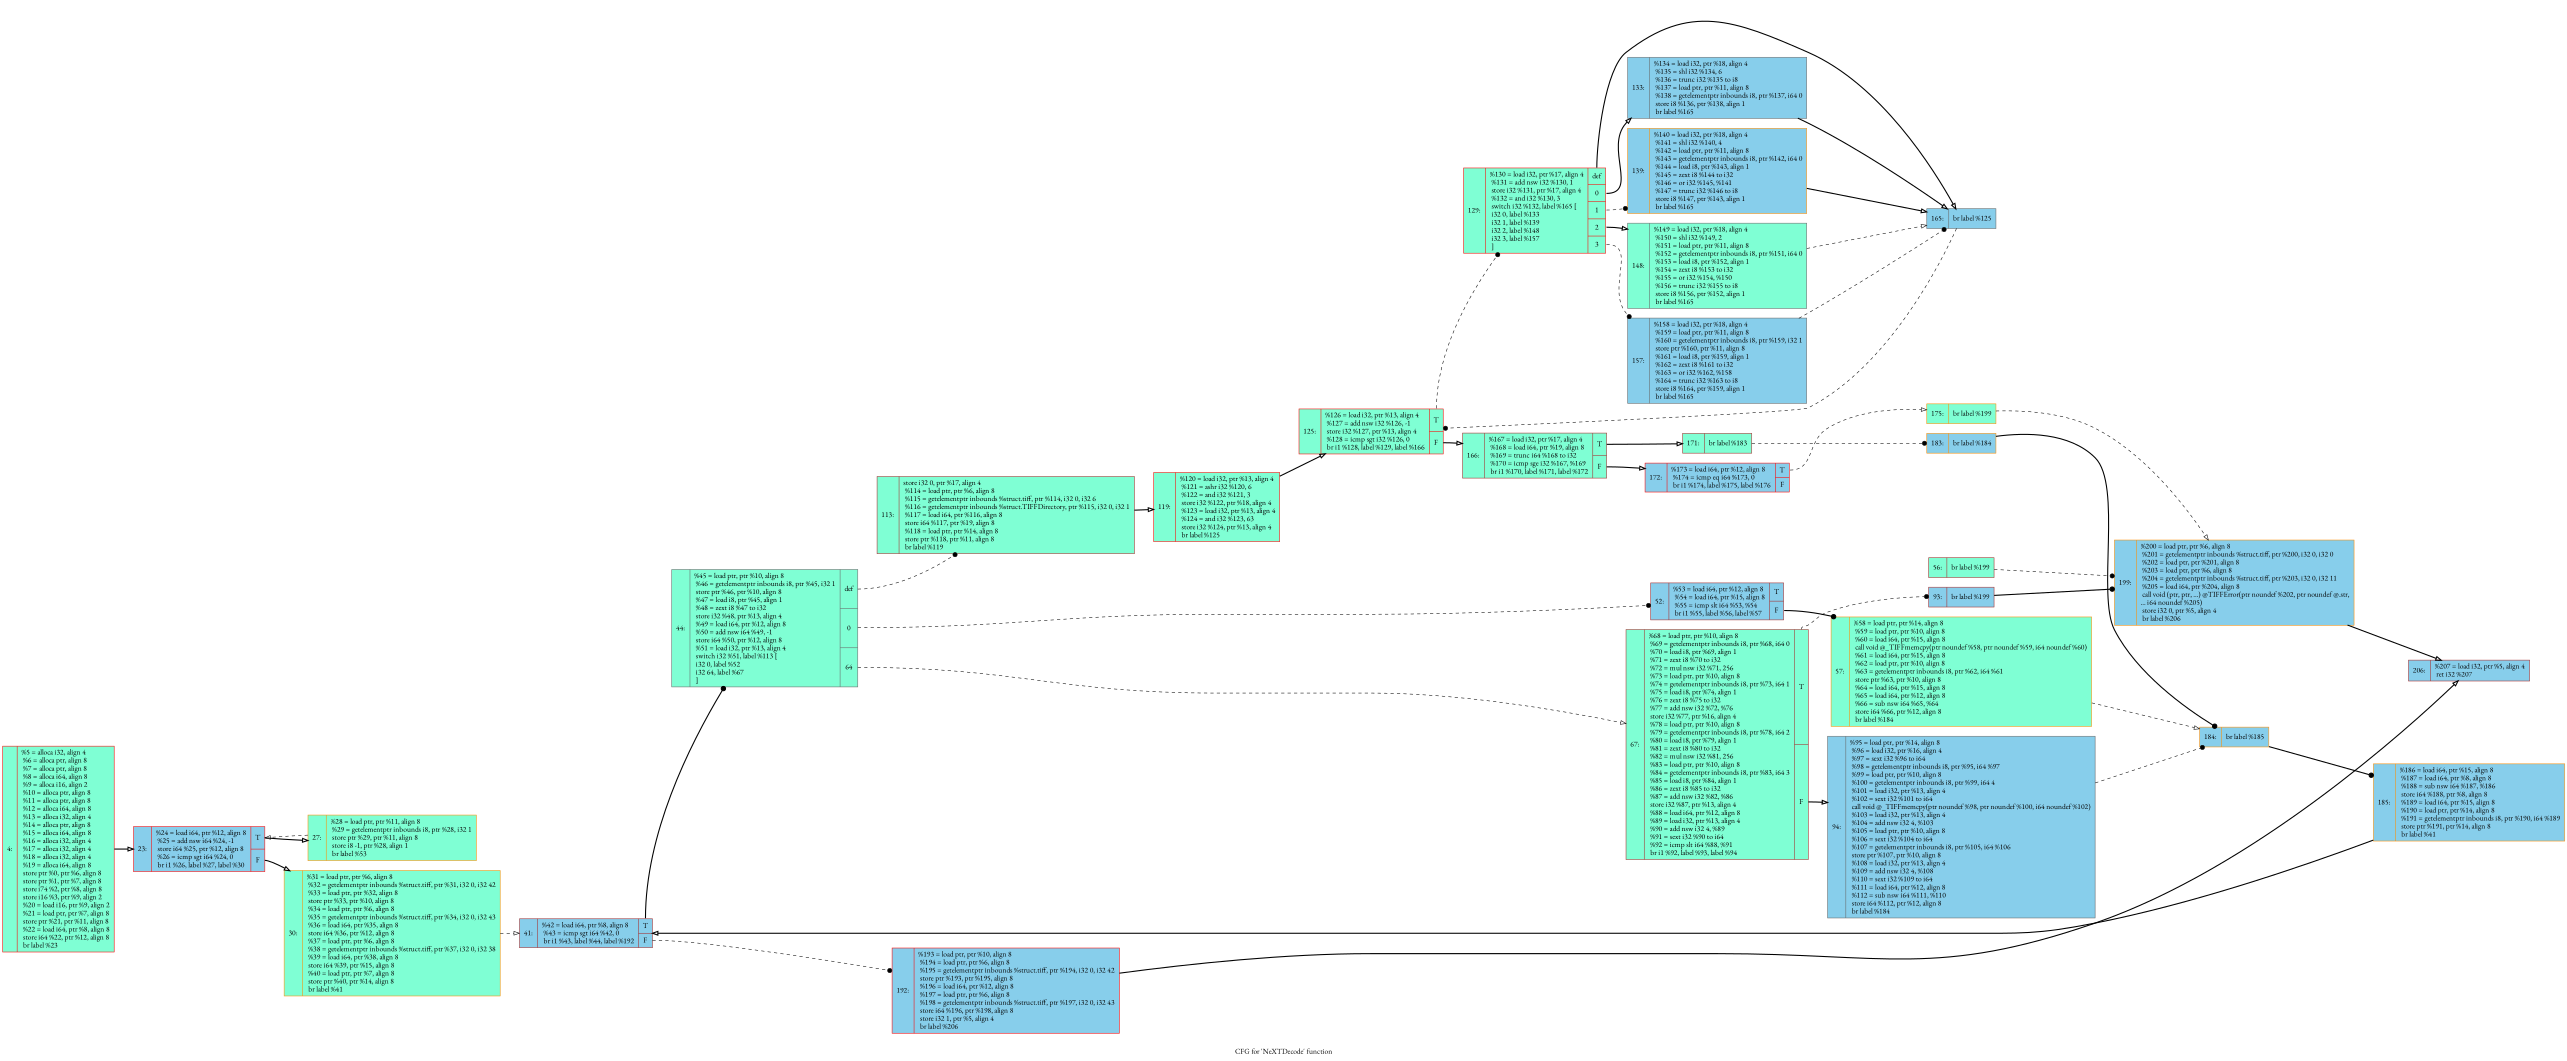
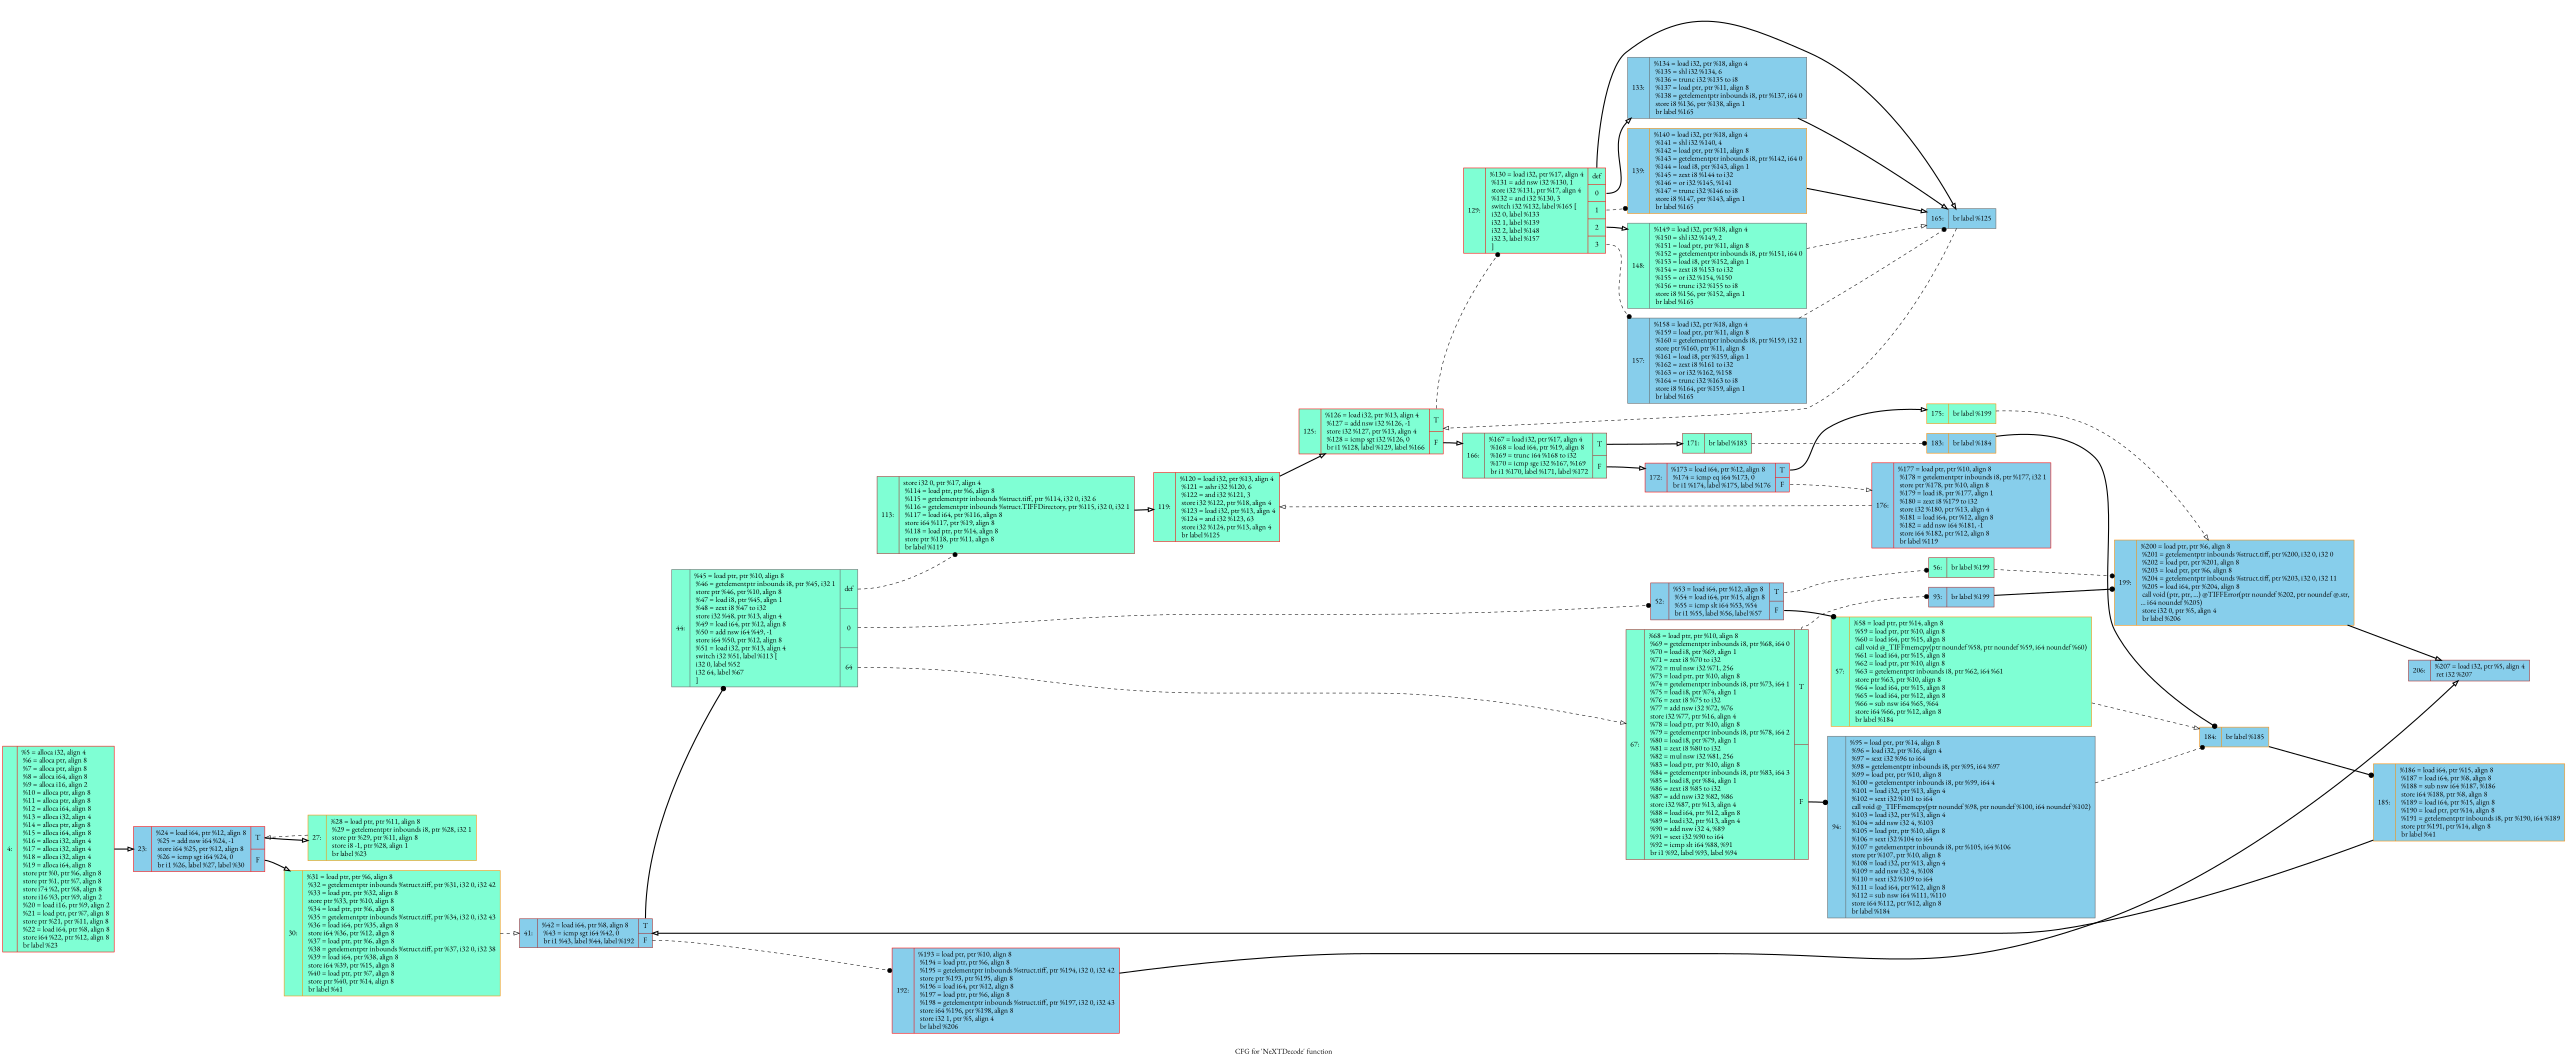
  digraph {
    fontname="EB Garamond"
    label="CFG for 'NeXTDecode' function"
    rankdir=LR
    node [color=darkorange fillcolor=skyblue fontname="EB Garamond" shape=record style=filled]
    edge [arrowhead=onormal fontname="EB Garamond" style=bold]
    n1 [color=red fillcolor=aquamarine label="{4:\l|  %5 = alloca i32, align 4\l  %6 = alloca ptr, align 8\l  %7 = alloca ptr, align 8\l  %8 = alloca i64, align 8\l  %9 = alloca i16, align 2\l  %10 = alloca ptr, align 8\l  %11 = alloca ptr, align 8\l  %12 = alloca i64, align 8\l  %13 = alloca i32, align 4\l  %14 = alloca ptr, align 8\l  %15 = alloca i64, align 8\l  %16 = alloca i32, align 4\l  %17 = alloca i32, align 4\l  %18 = alloca i32, align 4\l  %19 = alloca i64, align 8\l  store ptr %0, ptr %6, align 8\l  store ptr %1, ptr %7, align 8\l  store i74 %2, ptr %8, align 8\l  store i16 %3, ptr %9, align 2\l  %20 = load i16, ptr %9, align 2\l  %21 = load ptr, ptr %7, align 8\l  store ptr %21, ptr %11, align 8\l  %22 = load i64, ptr %8, align 8\l  store i64 %22, ptr %12, align 8\l  br label %23\l}"]
    n2 [color=red label="{23:\l|  %24 = load i64, ptr %12, align 8\l  %25 = add nsw i64 %24, -1\l  store i64 %25, ptr %12, align 8\l  %26 = icmp sgt i64 %24, 0\l  br i1 %26, label %27, label %30\l|{<s0>T|<s1>F}}"]
-   n3 [fillcolor=aquamarine label="{27:\l|  %28 = load ptr, ptr %11, align 8\l  %29 = getelementptr inbounds i8, ptr %28, i32 1\l  store ptr %29, ptr %11, align 8\l  store i8 -1, ptr %28, align 1\l  br label %53\l}"]
+   n3 [fillcolor=aquamarine label="{27:\l|  %28 = load ptr, ptr %11, align 8\l  %29 = getelementptr inbounds i8, ptr %28, i32 1\l  store ptr %29, ptr %11, align 8\l  store i8 -1, ptr %28, align 1\l  br label %23\l}"]
    n4 [fillcolor=aquamarine label="{30:\l|  %31 = load ptr, ptr %6, align 8\l  %32 = getelementptr inbounds %struct.tiff, ptr %31, i32 0, i32 42\l  %33 = load ptr, ptr %32, align 8\l  store ptr %33, ptr %10, align 8\l  %34 = load ptr, ptr %6, align 8\l  %35 = getelementptr inbounds %struct.tiff, ptr %34, i32 0, i32 43\l  %36 = load i64, ptr %35, align 8\l  store i64 %36, ptr %12, align 8\l  %37 = load ptr, ptr %6, align 8\l  %38 = getelementptr inbounds %struct.tiff, ptr %37, i32 0, i32 38\l  %39 = load i64, ptr %38, align 8\l  store i64 %39, ptr %15, align 8\l  %40 = load ptr, ptr %7, align 8\l  store ptr %40, ptr %14, align 8\l  br label %41\l}"]
    n5 [color=brown label="{41:\l|  %42 = load i64, ptr %8, align 8\l  %43 = icmp sgt i64 %42, 0\l  br i1 %43, label %44, label %192\l|{<s0>T|<s1>F}}"]
    n6 [color=gray40 fillcolor=aquamarine label="{44:\l|  %45 = load ptr, ptr %10, align 8\l  %46 = getelementptr inbounds i8, ptr %45, i32 1\l  store ptr %46, ptr %10, align 8\l  %47 = load i8, ptr %45, align 1\l  %48 = zext i8 %47 to i32\l  store i32 %48, ptr %13, align 4\l  %49 = load i64, ptr %12, align 8\l  %50 = add nsw i64 %49, -1\l  store i64 %50, ptr %12, align 8\l  %51 = load i32, ptr %13, align 4\l  switch i32 %51, label %113 [\l    i32 0, label %52\l    i32 64, label %67\l  ]\l|{<s0>def|<s1>0|<s2>64}}"]
    n7 [color=red label="{192:\l|  %193 = load ptr, ptr %10, align 8\l  %194 = load ptr, ptr %6, align 8\l  %195 = getelementptr inbounds %struct.tiff, ptr %194, i32 0, i32 42\l  store ptr %193, ptr %195, align 8\l  %196 = load i64, ptr %12, align 8\l  %197 = load ptr, ptr %6, align 8\l  %198 = getelementptr inbounds %struct.tiff, ptr %197, i32 0, i32 43\l  store i64 %196, ptr %198, align 8\l  store i32 1, ptr %5, align 4\l  br label %206\l}"]
    n8 [color=brown fillcolor=aquamarine label="{113:\l|  store i32 0, ptr %17, align 4\l  %114 = load ptr, ptr %6, align 8\l  %115 = getelementptr inbounds %struct.tiff, ptr %114, i32 0, i32 6\l  %116 = getelementptr inbounds %struct.TIFFDirectory, ptr %115, i32 0, i32 1\l  %117 = load i64, ptr %116, align 8\l  store i64 %117, ptr %19, align 8\l  %118 = load ptr, ptr %14, align 8\l  store ptr %118, ptr %11, align 8\l  br label %119\l}"]
    n9 [color=brown label="{52:\l|  %53 = load i64, ptr %12, align 8\l  %54 = load i64, ptr %15, align 8\l  %55 = icmp slt i64 %53, %54\l  br i1 %55, label %56, label %57\l|{<s0>T|<s1>F}}"]
    n10 [color=brown fillcolor=aquamarine label="{67:\l|  %68 = load ptr, ptr %10, align 8\l  %69 = getelementptr inbounds i8, ptr %68, i64 0\l  %70 = load i8, ptr %69, align 1\l  %71 = zext i8 %70 to i32\l  %72 = mul nsw i32 %71, 256\l  %73 = load ptr, ptr %10, align 8\l  %74 = getelementptr inbounds i8, ptr %73, i64 1\l  %75 = load i8, ptr %74, align 1\l  %76 = zext i8 %75 to i32\l  %77 = add nsw i32 %72, %76\l  store i32 %77, ptr %16, align 4\l  %78 = load ptr, ptr %10, align 8\l  %79 = getelementptr inbounds i8, ptr %78, i64 2\l  %80 = load i8, ptr %79, align 1\l  %81 = zext i8 %80 to i32\l  %82 = mul nsw i32 %81, 256\l  %83 = load ptr, ptr %10, align 8\l  %84 = getelementptr inbounds i8, ptr %83, i64 3\l  %85 = load i8, ptr %84, align 1\l  %86 = zext i8 %85 to i32\l  %87 = add nsw i32 %82, %86\l  store i32 %87, ptr %13, align 4\l  %88 = load i64, ptr %12, align 8\l  %89 = load i32, ptr %13, align 4\l  %90 = add nsw i32 4, %89\l  %91 = sext i32 %90 to i64\l  %92 = icmp slt i64 %88, %91\l  br i1 %92, label %93, label %94\l|{<s0>T|<s1>F}}"]
    n11 [color=brown label="{206:\l|  %207 = load i32, ptr %5, align 4\l  ret i32 %207\l}"]
    n12 [color=red fillcolor=aquamarine label="{119:\l|  %120 = load i32, ptr %13, align 4\l  %121 = ashr i32 %120, 6\l  %122 = and i32 %121, 3\l  store i32 %122, ptr %18, align 4\l  %123 = load i32, ptr %13, align 4\l  %124 = and i32 %123, 63\l  store i32 %124, ptr %13, align 4\l  br label %125\l}"]
    n13 [color=brown fillcolor=aquamarine label="{56:\l|  br label %199\l}"]
    n14 [fillcolor=aquamarine label="{57:\l|  %58 = load ptr, ptr %14, align 8\l  %59 = load ptr, ptr %10, align 8\l  %60 = load i64, ptr %15, align 8\l  call void @_TIFFmemcpy(ptr noundef %58, ptr noundef %59, i64 noundef %60)\l  %61 = load i64, ptr %15, align 8\l  %62 = load ptr, ptr %10, align 8\l  %63 = getelementptr inbounds i8, ptr %62, i64 %61\l  store ptr %63, ptr %10, align 8\l  %64 = load i64, ptr %15, align 8\l  %65 = load i64, ptr %12, align 8\l  %66 = sub nsw i64 %65, %64\l  store i64 %66, ptr %12, align 8\l  br label %184\l}"]
    n15 [color=brown label="{93:\l|  br label %199\l}"]
    n16 [color=gray40 label="{94:\l|  %95 = load ptr, ptr %14, align 8\l  %96 = load i32, ptr %16, align 4\l  %97 = sext i32 %96 to i64\l  %98 = getelementptr inbounds i8, ptr %95, i64 %97\l  %99 = load ptr, ptr %10, align 8\l  %100 = getelementptr inbounds i8, ptr %99, i64 4\l  %101 = load i32, ptr %13, align 4\l  %102 = sext i32 %101 to i64\l  call void @_TIFFmemcpy(ptr noundef %98, ptr noundef %100, i64 noundef %102)\l  %103 = load i32, ptr %13, align 4\l  %104 = add nsw i32 4, %103\l  %105 = load ptr, ptr %10, align 8\l  %106 = sext i32 %104 to i64\l  %107 = getelementptr inbounds i8, ptr %105, i64 %106\l  store ptr %107, ptr %10, align 8\l  %108 = load i32, ptr %13, align 4\l  %109 = add nsw i32 4, %108\l  %110 = sext i32 %109 to i64\l  %111 = load i64, ptr %12, align 8\l  %112 = sub nsw i64 %111, %110\l  store i64 %112, ptr %12, align 8\l  br label %184\l}"]
    n17 [color=red fillcolor=aquamarine label="{125:\l|  %126 = load i32, ptr %13, align 4\l  %127 = add nsw i32 %126, -1\l  store i32 %127, ptr %13, align 4\l  %128 = icmp sgt i32 %126, 0\l  br i1 %128, label %129, label %166\l|{<s0>T|<s1>F}}"]
    n18 [label="{199:\l|  %200 = load ptr, ptr %6, align 8\l  %201 = getelementptr inbounds %struct.tiff, ptr %200, i32 0, i32 0\l  %202 = load ptr, ptr %201, align 8\l  %203 = load ptr, ptr %6, align 8\l  %204 = getelementptr inbounds %struct.tiff, ptr %203, i32 0, i32 11\l  %205 = load i64, ptr %204, align 8\l  call void (ptr, ptr, ...) @TIFFError(ptr noundef %202, ptr noundef @.str,\l... i64 noundef %205)\l  store i32 0, ptr %5, align 4\l  br label %206\l}"]
    n19 [label="{184:\l|  br label %185\l}"]
    n20 [label="{185:\l|  %186 = load i64, ptr %15, align 8\l  %187 = load i64, ptr %8, align 8\l  %188 = sub nsw i64 %187, %186\l  store i64 %188, ptr %8, align 8\l  %189 = load i64, ptr %15, align 8\l  %190 = load ptr, ptr %14, align 8\l  %191 = getelementptr inbounds i8, ptr %190, i64 %189\l  store ptr %191, ptr %14, align 8\l  br label %41\l}"]
    n21 [color=red fillcolor=aquamarine label="{129:\l|  %130 = load i32, ptr %17, align 4\l  %131 = add nsw i32 %130, 1\l  store i32 %131, ptr %17, align 4\l  %132 = and i32 %130, 3\l  switch i32 %132, label %165 [\l    i32 0, label %133\l    i32 1, label %139\l    i32 2, label %148\l    i32 3, label %157\l  ]\l|{<s0>def|<s1>0|<s2>1|<s3>2|<s4>3}}"]
    n22 [color=brown fillcolor=aquamarine label="{166:\l|  %167 = load i32, ptr %17, align 4\l  %168 = load i64, ptr %19, align 8\l  %169 = trunc i64 %168 to i32\l  %170 = icmp sge i32 %167, %169\l  br i1 %170, label %171, label %172\l|{<s0>T|<s1>F}}"]
    n23 [color=gray40 label="{165:\l|  br label %125\l}"]
    n24 [color=gray40 label="{133:\l|  %134 = load i32, ptr %18, align 4\l  %135 = shl i32 %134, 6\l  %136 = trunc i32 %135 to i8\l  %137 = load ptr, ptr %11, align 8\l  %138 = getelementptr inbounds i8, ptr %137, i64 0\l  store i8 %136, ptr %138, align 1\l  br label %165\l}"]
    n25 [label="{139:\l|  %140 = load i32, ptr %18, align 4\l  %141 = shl i32 %140, 4\l  %142 = load ptr, ptr %11, align 8\l  %143 = getelementptr inbounds i8, ptr %142, i64 0\l  %144 = load i8, ptr %143, align 1\l  %145 = zext i8 %144 to i32\l  %146 = or i32 %145, %141\l  %147 = trunc i32 %146 to i8\l  store i8 %147, ptr %143, align 1\l  br label %165\l}"]
    n26 [color=gray40 fillcolor=aquamarine label="{148:\l|  %149 = load i32, ptr %18, align 4\l  %150 = shl i32 %149, 2\l  %151 = load ptr, ptr %11, align 8\l  %152 = getelementptr inbounds i8, ptr %151, i64 0\l  %153 = load i8, ptr %152, align 1\l  %154 = zext i8 %153 to i32\l  %155 = or i32 %154, %150\l  %156 = trunc i32 %155 to i8\l  store i8 %156, ptr %152, align 1\l  br label %165\l}"]
    n27 [color=gray40 label="{157:\l|  %158 = load i32, ptr %18, align 4\l  %159 = load ptr, ptr %11, align 8\l  %160 = getelementptr inbounds i8, ptr %159, i32 1\l  store ptr %160, ptr %11, align 8\l  %161 = load i8, ptr %159, align 1\l  %162 = zext i8 %161 to i32\l  %163 = or i32 %162, %158\l  %164 = trunc i32 %163 to i8\l  store i8 %164, ptr %159, align 1\l  br label %165\l}"]
    n28 [color=brown fillcolor=aquamarine label="{171:\l|  br label %183\l}"]
    n29 [color=red label="{172:\l|  %173 = load i64, ptr %12, align 8\l  %174 = icmp eq i64 %173, 0\l  br i1 %174, label %175, label %176\l|{<s0>T|<s1>F}}"]
    n30 [label="{183:\l|  br label %184\l}"]
    n31 [fillcolor=aquamarine label="{175:\l|  br label %199\l}"]
+   n32 [color=red label="{176:\l|  %177 = load ptr, ptr %10, align 8\l  %178 = getelementptr inbounds i8, ptr %177, i32 1\l  store ptr %178, ptr %10, align 8\l  %179 = load i8, ptr %177, align 1\l  %180 = zext i8 %179 to i32\l  store i32 %180, ptr %13, align 4\l  %181 = load i64, ptr %12, align 8\l  %182 = add nsw i64 %181, -1\l  store i64 %182, ptr %12, align 8\l  br label %119\l}"]
    n1 -> n2
    n2 -> n3 [tailport=s0]
    n2 -> n4 [tailport=s1]
    n3 -> n2 [style=dashed]
    n4 -> n5 [style=dashed]
    n5 -> n6 [arrowhead=dot tailport=s0]
    n5 -> n7 [arrowhead=dot style=dashed tailport=s1]
    n6 -> n8 [arrowhead=dot style=dashed tailport=s0]
    n6 -> n9 [arrowhead=dot style=dashed tailport=s1]
    n6 -> n10 [style=dashed tailport=s2]
    n7 -> n11
    n8 -> n12
+   n9 -> n13 [arrowhead=dot style=dashed tailport=s0]
    n9 -> n14 [arrowhead=dot tailport=s1]
    n10 -> n15 [arrowhead=dot style=dashed tailport=s0]
-   n10 -> n16 [tailport=s1]
+   n10 -> n16 [arrowhead=dot tailport=s1]
    n12 -> n17
    n13 -> n18 [arrowhead=dot style=dashed]
    n14 -> n19 [style=dashed]
    n15 -> n18 [arrowhead=dot]
    n16 -> n19 [arrowhead=dot style=dashed]
    n17 -> n21 [arrowhead=dot style=dashed tailport=s0]
    n17 -> n22 [tailport=s1]
    n18 -> n11
    n19 -> n20 [arrowhead=dot]
    n20 -> n5
    n21 -> n23 [tailport=s0]
    n21 -> n24 [tailport=s1]
    n21 -> n25 [arrowhead=dot style=dashed tailport=s2]
    n21 -> n26 [tailport=s3]
    n21 -> n27 [arrowhead=dot style=dashed tailport=s4]
    n22 -> n28 [tailport=s0]
    n22 -> n29 [tailport=s1]
-   n23 -> n17 [arrowhead=dot style=dashed]
+   n23 -> n17 [style=dashed]
    n24 -> n23
    n25 -> n23
    n26 -> n23 [style=dashed]
    n27 -> n23 [arrowhead=dot style=dashed]
    n28 -> n30 [arrowhead=dot style=dashed]
-   n29 -> n31 [style=dashed tailport=s0]
+   n29 -> n31 [tailport=s0]
+   n29 -> n32 [style=dashed tailport=s1]
    n30 -> n19 [arrowhead=dot]
    n31 -> n18 [style=dashed]
+   n32 -> n12 [style=dashed]
  }
